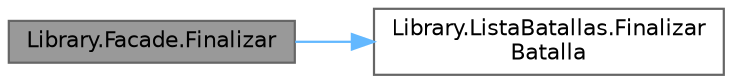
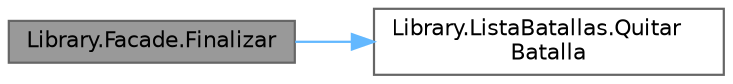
  digraph {
    rankdir=LR
    node [fontname=Helvetica fontsize=10 shape=box style=filled]
    n1 [color=gray40 fillcolor=grey60 fontcolor=black height=0.2 label="Library.Facade.Finalizar" width=0.4]
-   n2 [color=grey40 fillcolor=white height=0.2 label="Library.ListaBatallas.Finalizar\lBatalla" width=0.4]
+   n2 [color=grey40 fillcolor=white height=0.2 label="Library.ListaBatallas.Quitar\lBatalla" width=0.4]
    n1 -> n2 [color=steelblue1 fontname=Helvetica fontsize=10 labelfontname=Helvetica labelfontsize=10 style=solid]
  }
